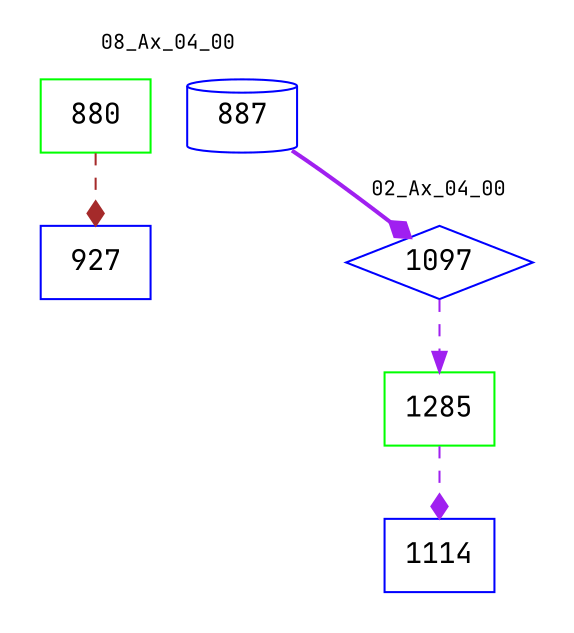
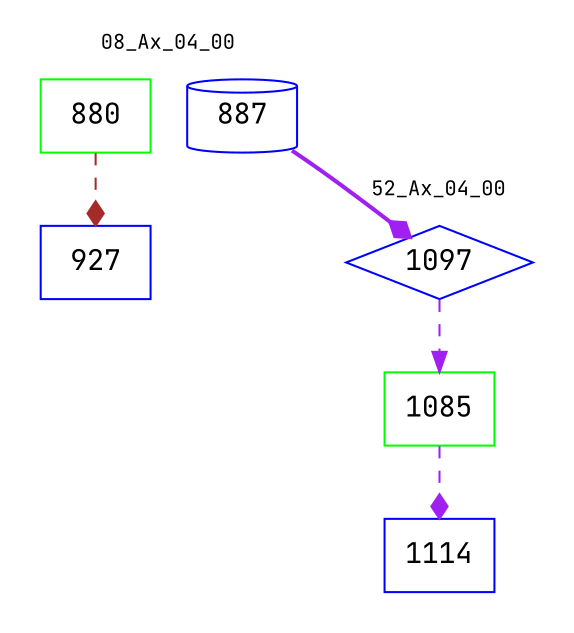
  digraph {
    fontname="JetBrains Mono"
    node [color=blue fontname="JetBrains Mono" shape=box]
    edge [arrowhead=diamond color=purple fontname="JetBrains Mono" style=dashed]
    n1 [label=1097 shape=diamond]
-   n2 [color=green label=1285]
+   n2 [color=green label=1085]
    n3 [label=1114]
    n4 [label=887 shape=cylinder]
    n5 [color=green label=880]
    n6 [label=927]
    subgraph cluster_1 {
      color=white
      fontsize=10
-     label="02_Ax_04_00"
+     label="52_Ax_04_00"
      n1
      n2
      n3
    }
    subgraph cluster_2 {
      color=white
      fontsize=10
      label="08_Ax_04_00"
      n4
      n5
      n6
    }
    n1 -> n2 [arrowhead=normal]
    n2 -> n3
    n4 -> n1 [style=bold]
    n5 -> n6 [color=brown]
  }
